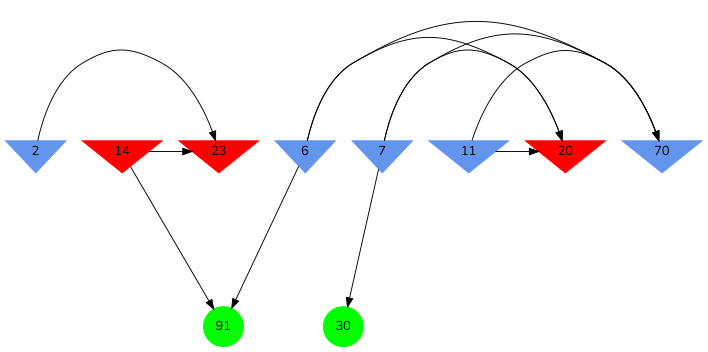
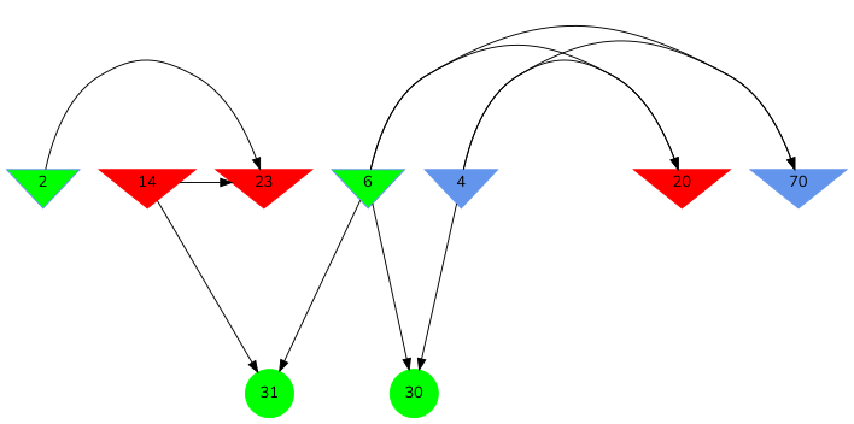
  digraph {
    fontname=Nunito
    ranksep=2.0
    node [color=cornflowerblue fontname=Nunito shape=invtriangle style=filled]
    edge [fontname=Nunito]
-   2
-   4 [label=7]
-   6
+   2 [fillcolor=green]
+   4
+   6 [fillcolor=green]
    n4 [label=70]
-   11
    14 [color=red]
    20 [color=red]
    23 [color=red]
    30 [color=green shape=circle]
-   31 [color=green shape=circle label=91]
+   31 [color=green shape=circle]
    subgraph sub_1 {
      rank=same
      2
      4
      6
      n4
-     11
      14
      20
      23
    }
    subgraph sub_2 {
      rank=same
    }
    subgraph sub_3 {
      rank=same
      30
      31
    }
    2 -> 23
    4 -> n4
    4 -> 20
    4 -> 30
    6 -> n4
    6 -> 20
+   6 -> 30
    6 -> 31
-   11 -> n4
-   11 -> 20
    14 -> 23
    14 -> 31
  }
